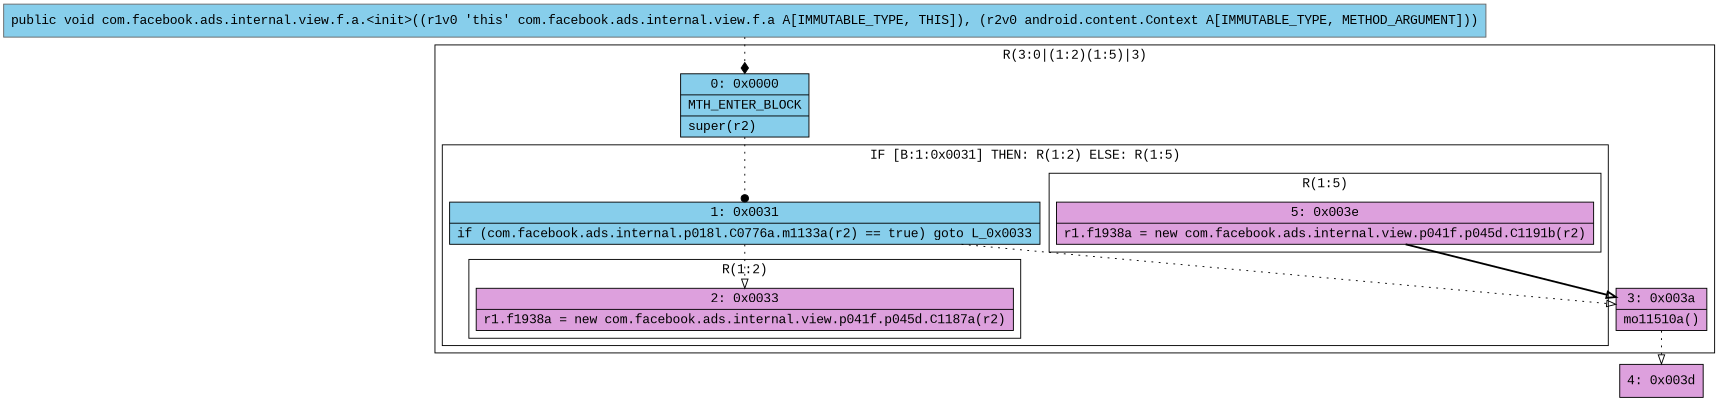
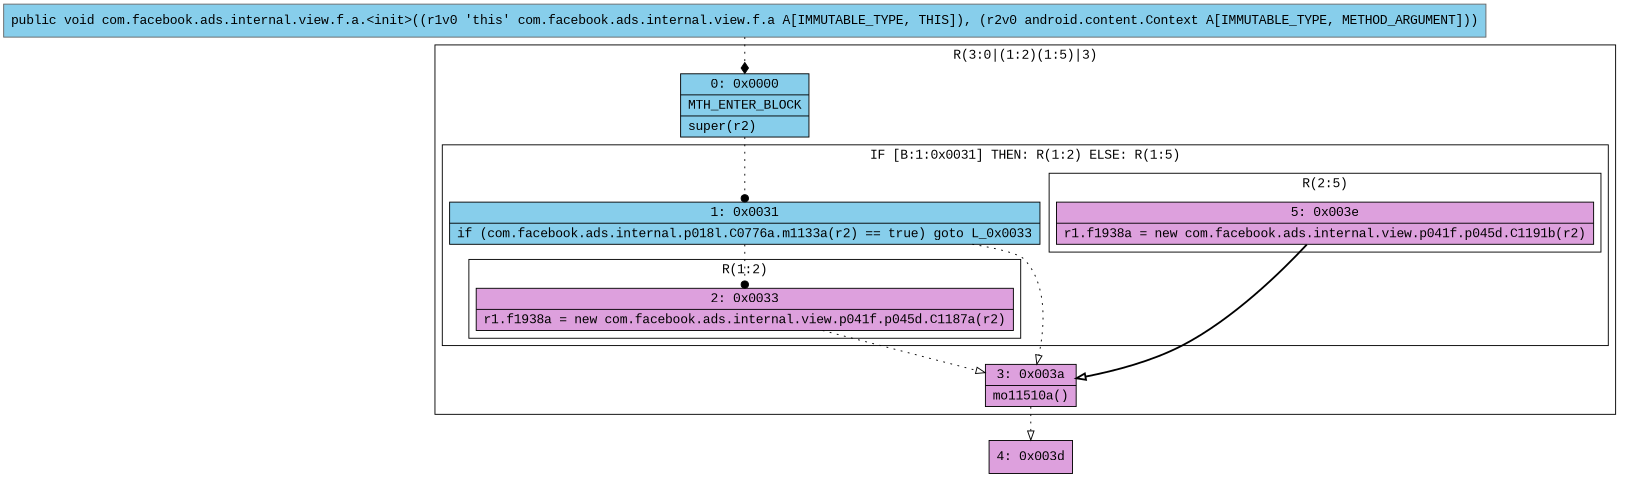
  digraph {
    fontname="Liberation Mono"
    node [color=black fillcolor=plum fontname="Liberation Mono" shape=record style=filled]
    edge [arrowhead=onormal fontname="Liberation Mono" style=dotted]
    n1 [label="{2\:\ 0x0033|r1.f1938a = new com.facebook.ads.internal.view.p041f.p045d.C1187a(r2)\l}"]
    n2 [label="{5\:\ 0x003e|r1.f1938a = new com.facebook.ads.internal.view.p041f.p045d.C1191b(r2)\l}"]
    n3 [fillcolor=skyblue label="{1\:\ 0x0031|if (com.facebook.ads.internal.p018l.C0776a.m1133a(r2) == true) goto L_0x0033\l}"]
    n4 [fillcolor=skyblue label="{0\:\ 0x0000|MTH_ENTER_BLOCK\l|super(r2)\l}"]
    n5 [label="{3\:\ 0x003a|mo11510a()\l}"]
    n6 [label="{4\:\ 0x003d}"]
    n7 [color=gray40 fillcolor=skyblue label="{public void com.facebook.ads.internal.view.f.a.\<init\>((r1v0 'this' com.facebook.ads.internal.view.f.a A[IMMUTABLE_TYPE, THIS]), (r2v0 android.content.Context A[IMMUTABLE_TYPE, METHOD_ARGUMENT])) }"]
    subgraph cluster_1 {
      label="R(3:0|(1:2)(1:5)|3)"
      n4
      n5
      subgraph cluster_2 {
        label="IF [B:1:0x0031] THEN: R(1:2) ELSE: R(1:5)"
        n3
        subgraph cluster_3 {
          label="R(1:2)"
          n1
        }
        subgraph cluster_4 {
-         label="R(1:5)"
+         label="R(2:5)"
          n2
        }
      }
    }
+   n1 -> n5
    n2 -> n5 [style=bold]
-   n3 -> n1
+   n3 -> n1 [arrowhead=dot]
    n3 -> n5
    n4 -> n3 [arrowhead=dot]
    n5 -> n6
    n7 -> n4 [arrowhead=diamond]
  }
